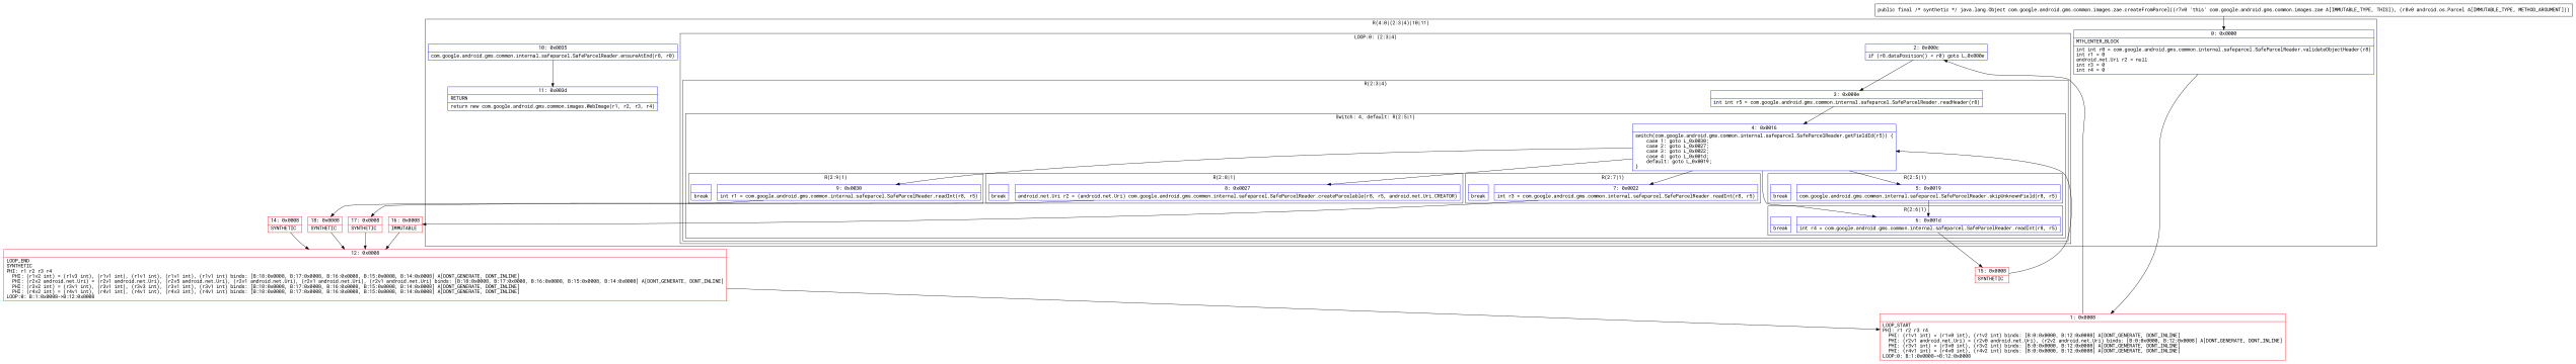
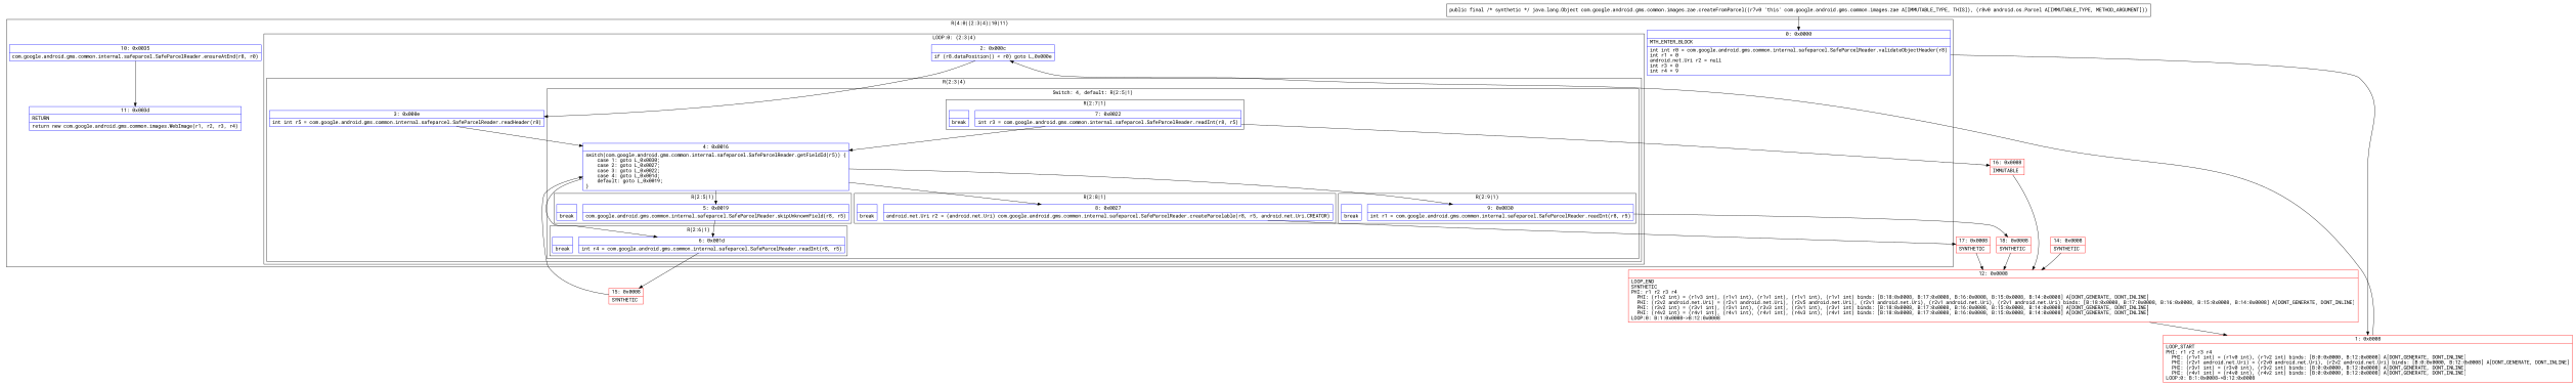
  digraph {
    fontname="Roboto Mono"
    node [color=blue fontname="Roboto Mono" shape=record]
    edge [fontname="Roboto Mono"]
    n1 [label="{9\:\ 0x0030|int r1 = com.google.android.gms.common.internal.safeparcel.SafeParcelReader.readInt(r8, r5)\l}"]
    n2 [label="{|break\l}"]
    n3 [label="{8\:\ 0x0027|android.net.Uri r2 = (android.net.Uri) com.google.android.gms.common.internal.safeparcel.SafeParcelReader.createParcelable(r8, r5, android.net.Uri.CREATOR)\l}"]
    n4 [label="{|break\l}"]
    n5 [label="{7\:\ 0x0022|int r3 = com.google.android.gms.common.internal.safeparcel.SafeParcelReader.readInt(r8, r5)\l}"]
    n6 [label="{|break\l}"]
    n7 [label="{6\:\ 0x001d|int r4 = com.google.android.gms.common.internal.safeparcel.SafeParcelReader.readInt(r8, r5)\l}"]
    n8 [label="{|break\l}"]
    n9 [label="{5\:\ 0x0019|com.google.android.gms.common.internal.safeparcel.SafeParcelReader.skipUnknownField(r8, r5)\l}"]
    n10 [label="{|break\l}"]
    n11 [label="{4\:\ 0x0016|switch(com.google.android.gms.common.internal.safeparcel.SafeParcelReader.getFieldId(r5)) \{\l    case 1: goto L_0x0030;\l    case 2: goto L_0x0027;\l    case 3: goto L_0x0022;\l    case 4: goto L_0x001d;\l    default: goto L_0x0019;\l\}\l}"]
    n12 [label="{3\:\ 0x000e|int int r5 = com.google.android.gms.common.internal.safeparcel.SafeParcelReader.readHeader(r8)\l}"]
    n13 [label="{2\:\ 0x000c|if (r8.dataPosition() \< r0) goto L_0x000e\l}"]
-   n14 [label="{0\:\ 0x0000|MTH_ENTER_BLOCK\l|int int r0 = com.google.android.gms.common.internal.safeparcel.SafeParcelReader.validateObjectHeader(r8)\lint r1 = 0\landroid.net.Uri r2 = null\lint r3 = 0\lint r4 = 0\l}"]
+   n14 [label="{0\:\ 0x0000|MTH_ENTER_BLOCK\l|int int r0 = com.google.android.gms.common.internal.safeparcel.SafeParcelReader.validateObjectHeader(r8)\lint r1 = 0\landroid.net.Uri r2 = null\lint r3 = 0\lint r4 = 9\l}"]
    n15 [label="{10\:\ 0x0035|com.google.android.gms.common.internal.safeparcel.SafeParcelReader.ensureAtEnd(r8, r0)\l}"]
    n16 [label="{11\:\ 0x003d|RETURN\l|return new com.google.android.gms.common.images.WebImage(r1, r2, r3, r4)\l}"]
    n17 [color=red label="{18\:\ 0x0008|SYNTHETIC\l}"]
    n18 [color=red label="{17\:\ 0x0008|SYNTHETIC\l}"]
    n19 [color=red label="{16\:\ 0x0008|IMMUTABLE\l}"]
    n20 [color=red label="{15\:\ 0x0008|SYNTHETIC\l}"]
    n21 [color=red label="{1\:\ 0x0008|LOOP_START\lPHI: r1 r2 r3 r4 \l  PHI: (r1v1 int) = (r1v0 int), (r1v2 int) binds: [B:0:0x0000, B:12:0x0008] A[DONT_GENERATE, DONT_INLINE]\l  PHI: (r2v1 android.net.Uri) = (r2v0 android.net.Uri), (r2v2 android.net.Uri) binds: [B:0:0x0000, B:12:0x0008] A[DONT_GENERATE, DONT_INLINE]\l  PHI: (r3v1 int) = (r3v0 int), (r3v2 int) binds: [B:0:0x0000, B:12:0x0008] A[DONT_GENERATE, DONT_INLINE]\l  PHI: (r4v1 int) = (r4v0 int), (r4v2 int) binds: [B:0:0x0000, B:12:0x0008] A[DONT_GENERATE, DONT_INLINE]\lLOOP:0: B:1:0x0008\-\>B:12:0x0008\l}"]
    n22 [color=red label="{12\:\ 0x0008|LOOP_END\lSYNTHETIC\lPHI: r1 r2 r3 r4 \l  PHI: (r1v2 int) = (r1v3 int), (r1v1 int), (r1v1 int), (r1v1 int), (r1v1 int) binds: [B:18:0x0008, B:17:0x0008, B:16:0x0008, B:15:0x0008, B:14:0x0008] A[DONT_GENERATE, DONT_INLINE]\l  PHI: (r2v2 android.net.Uri) = (r2v1 android.net.Uri), (r2v5 android.net.Uri), (r2v1 android.net.Uri), (r2v1 android.net.Uri), (r2v1 android.net.Uri) binds: [B:18:0x0008, B:17:0x0008, B:16:0x0008, B:15:0x0008, B:14:0x0008] A[DONT_GENERATE, DONT_INLINE]\l  PHI: (r3v2 int) = (r3v1 int), (r3v1 int), (r3v3 int), (r3v1 int), (r3v1 int) binds: [B:18:0x0008, B:17:0x0008, B:16:0x0008, B:15:0x0008, B:14:0x0008] A[DONT_GENERATE, DONT_INLINE]\l  PHI: (r4v2 int) = (r4v1 int), (r4v1 int), (r4v1 int), (r4v3 int), (r4v1 int) binds: [B:18:0x0008, B:17:0x0008, B:16:0x0008, B:15:0x0008, B:14:0x0008] A[DONT_GENERATE, DONT_INLINE]\lLOOP:0: B:1:0x0008\-\>B:12:0x0008\l}"]
    n23 [color=red label="{14\:\ 0x0008|SYNTHETIC\l}"]
    n24 [label="{public final \/* synthetic *\/ java.lang.Object com.google.android.gms.common.images.zae.createFromParcel((r7v0 'this' com.google.android.gms.common.images.zae A[IMMUTABLE_TYPE, THIS]), (r8v0 android.os.Parcel A[IMMUTABLE_TYPE, METHOD_ARGUMENT])) }" color=""]
    subgraph cluster_1 {
      label="R(4:0|(2:3|4)|10|11)"
      n14
      n15
      n16
      subgraph cluster_2 {
        label="LOOP:0: (2:3|4)"
        n13
        subgraph cluster_3 {
          label="R(2:3|4)"
          n12
          subgraph cluster_4 {
            label="Switch: 4, default: R(2:5|1)"
            n11
            subgraph cluster_5 {
              label="R(2:9|1)"
              n1
              n2
            }
            subgraph cluster_6 {
              label="R(2:8|1)"
              n3
              n4
            }
            subgraph cluster_7 {
              label="R(2:7|1)"
              n5
              n6
            }
            subgraph cluster_8 {
              label="R(2:6|1)"
              n7
              n8
            }
            subgraph cluster_9 {
              label="R(2:5|1)"
              n9
              n10
            }
          }
        }
      }
    }
    n1 -> n17
    n3 -> n18
    n5 -> n19
    n7 -> n20
    n9 -> n7
    n11 -> n1
    n11 -> n3
-   n11 -> n5
+   n5 -> n11
    n11 -> n7
    n11 -> n9
    n12 -> n11
    n13 -> n12
    n14 -> n21
    n15 -> n16
    n17 -> n22
    n18 -> n22
    n19 -> n22
    n20 -> n11
    n21 -> n13
    n22 -> n21
    n23 -> n22
    n24 -> n14
  }
